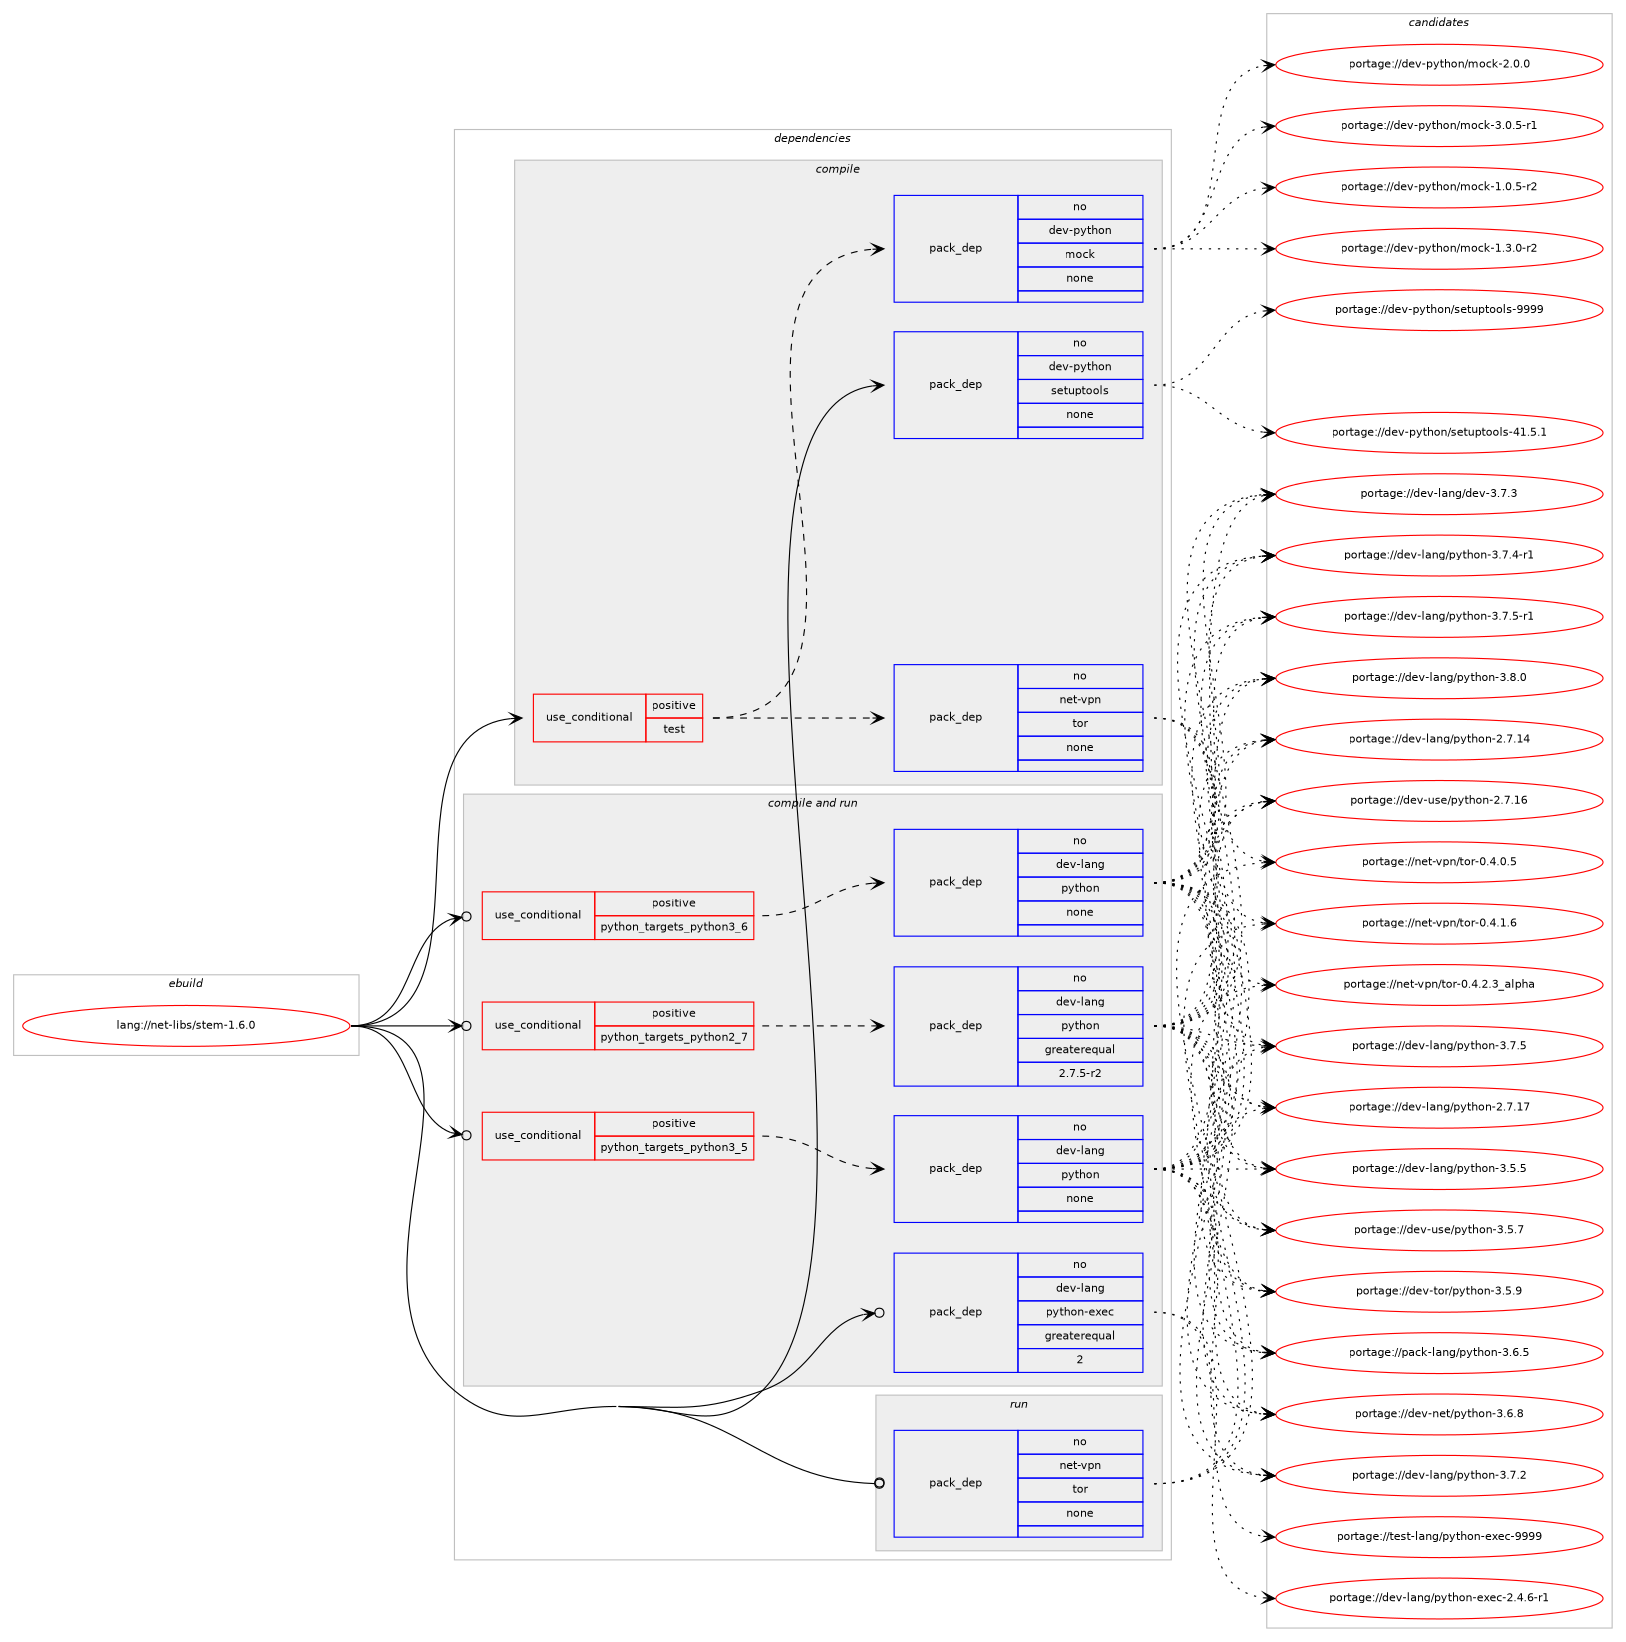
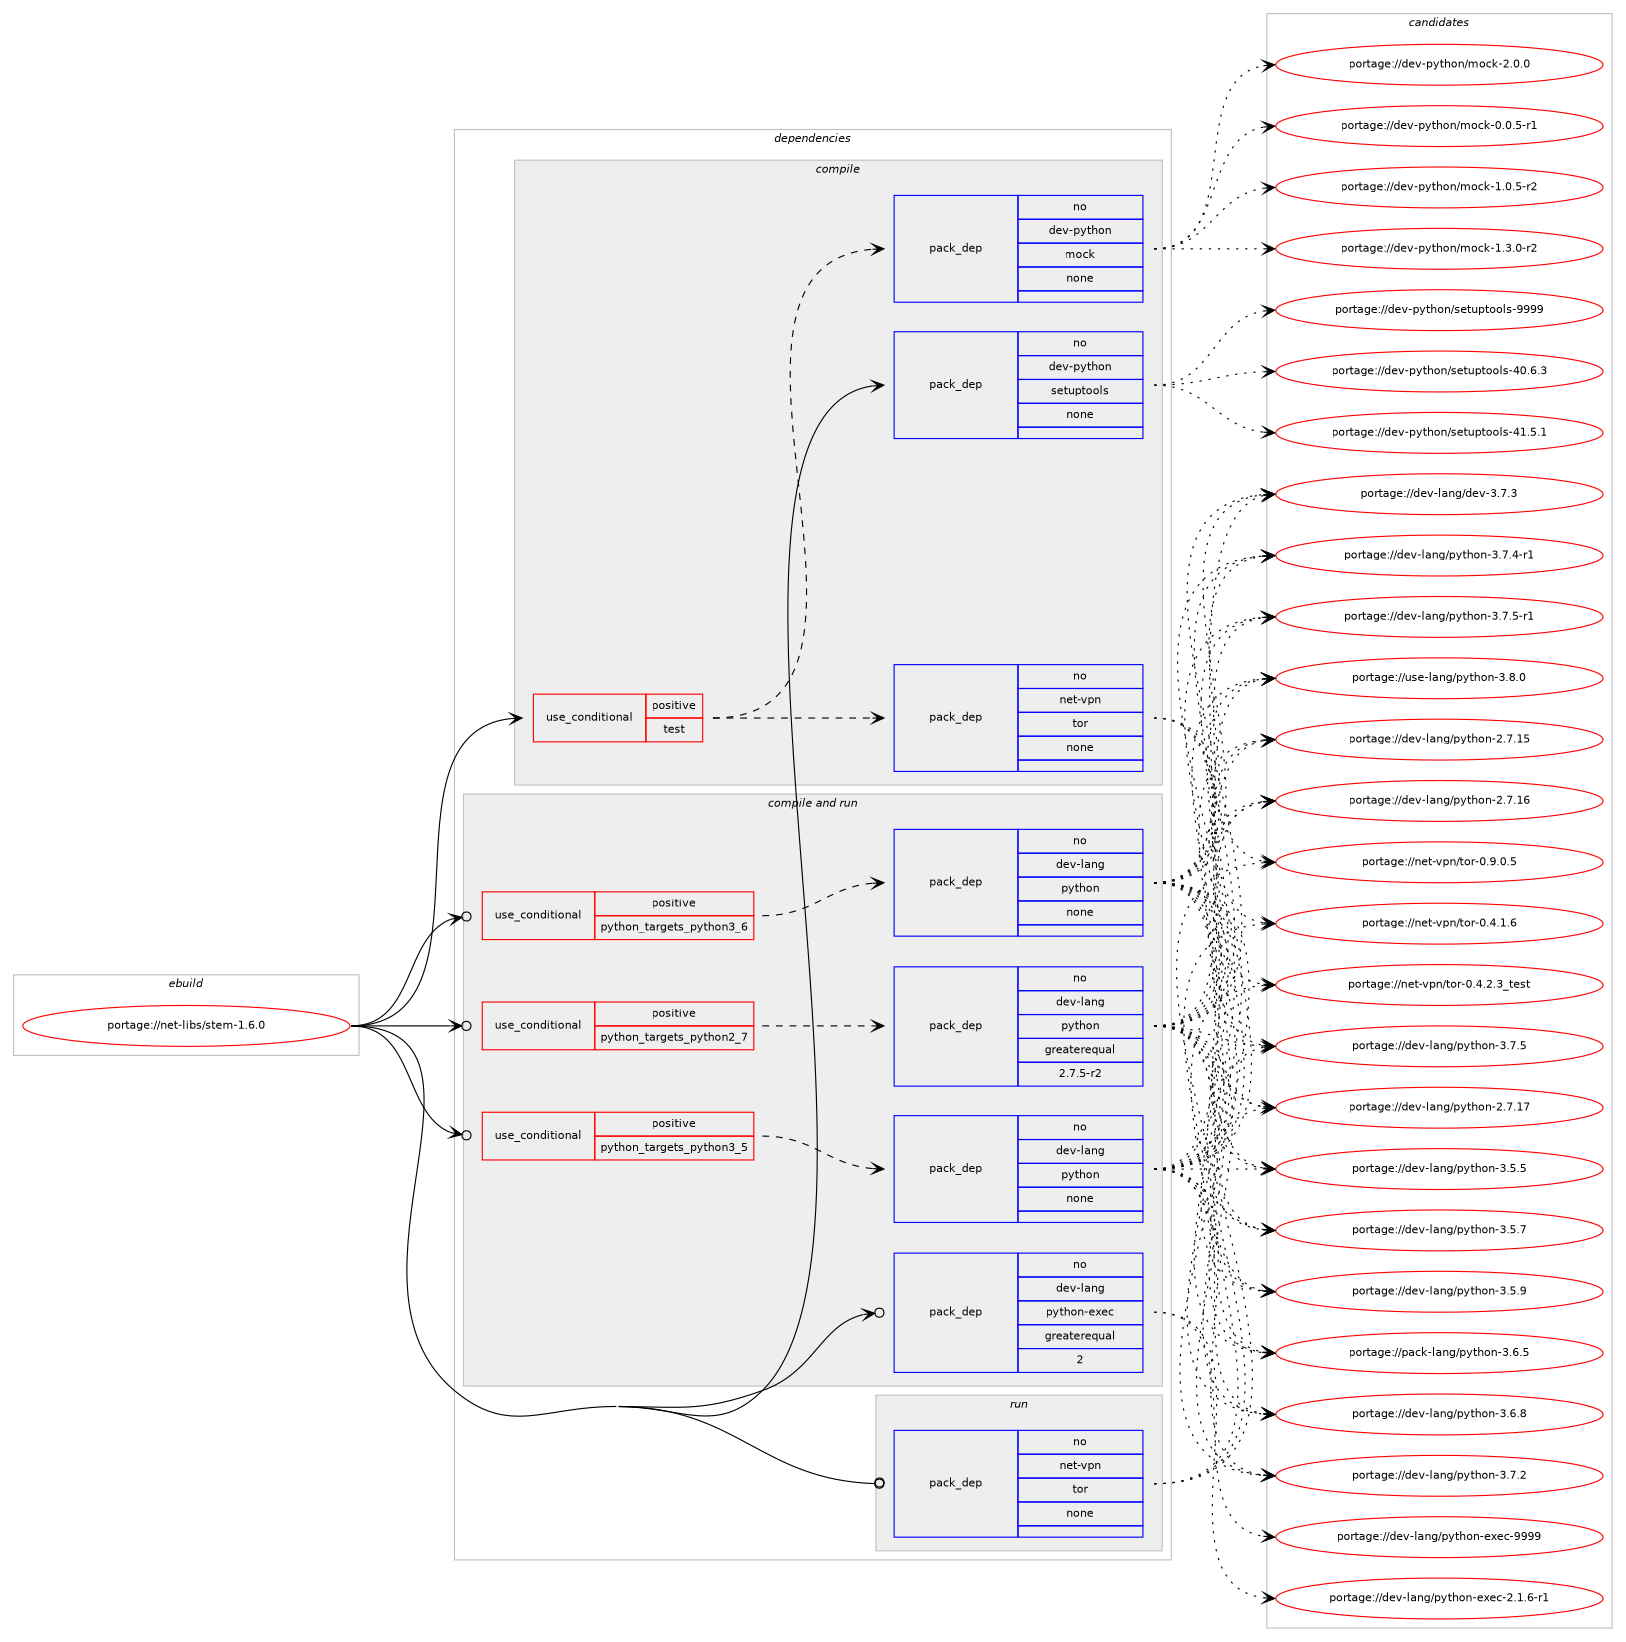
  digraph {
    compound=true
    concentrate=true
    fontname=Helvetica
    fontsize=10
    newrank=true
    rankdir=LR
    ranksep=1.5
    node [color=red fontname=Helvetica fontsize=10]
    edge [arrowhead=vee headport=w style=dotted tailport=e weight=100]
-   n1 [label="lang://net-libs/stem-1.6.0" width=4]
+   n1 [label="portage://net-libs/stem-1.6.0" width=4]
    n2 [color=blue label=<<TABLE BORDER="0" CELLBORDER="1" CELLSPACING="0" CELLPADDING="4" WIDTH="220"><TR><TD ROWSPAN="6" CELLPADDING="30">pack_dep</TD></TR><TR><TD WIDTH="110">no</TD></TR><TR><TD>dev-python</TD></TR><TR><TD>mock</TD></TR><TR><TD>none</TD></TR><TR><TD></TD></TR></TABLE>> shape=none]
    n3 [color=blue label=<<TABLE BORDER="0" CELLBORDER="1" CELLSPACING="0" CELLPADDING="4" WIDTH="220"><TR><TD ROWSPAN="6" CELLPADDING="30">pack_dep</TD></TR><TR><TD WIDTH="110">no</TD></TR><TR><TD>net-vpn</TD></TR><TR><TD>tor</TD></TR><TR><TD>none</TD></TR><TR><TD></TD></TR></TABLE>> shape=none]
    n4 [label=<<TABLE BORDER="0" CELLBORDER="1" CELLSPACING="0" CELLPADDING="4"><TR><TD ROWSPAN="3" CELLPADDING="10">use_conditional</TD></TR><TR><TD>positive</TD></TR><TR><TD>test</TD></TR></TABLE>> shape=none]
    n5 [color=blue label=<<TABLE BORDER="0" CELLBORDER="1" CELLSPACING="0" CELLPADDING="4" WIDTH="220"><TR><TD ROWSPAN="6" CELLPADDING="30">pack_dep</TD></TR><TR><TD WIDTH="110">no</TD></TR><TR><TD>dev-python</TD></TR><TR><TD>setuptools</TD></TR><TR><TD>none</TD></TR><TR><TD></TD></TR></TABLE>> shape=none]
    n6 [color=blue label=<<TABLE BORDER="0" CELLBORDER="1" CELLSPACING="0" CELLPADDING="4" WIDTH="220"><TR><TD ROWSPAN="6" CELLPADDING="30">pack_dep</TD></TR><TR><TD WIDTH="110">no</TD></TR><TR><TD>dev-lang</TD></TR><TR><TD>python</TD></TR><TR><TD>greaterequal</TD></TR><TR><TD>2.7.5-r2</TD></TR></TABLE>> shape=none]
    n7 [label=<<TABLE BORDER="0" CELLBORDER="1" CELLSPACING="0" CELLPADDING="4"><TR><TD ROWSPAN="3" CELLPADDING="10">use_conditional</TD></TR><TR><TD>positive</TD></TR><TR><TD>python_targets_python2_7</TD></TR></TABLE>> shape=none]
    n8 [color=blue label=<<TABLE BORDER="0" CELLBORDER="1" CELLSPACING="0" CELLPADDING="4" WIDTH="220"><TR><TD ROWSPAN="6" CELLPADDING="30">pack_dep</TD></TR><TR><TD WIDTH="110">no</TD></TR><TR><TD>dev-lang</TD></TR><TR><TD>python</TD></TR><TR><TD>none</TD></TR><TR><TD></TD></TR></TABLE>> shape=none]
    n9 [label=<<TABLE BORDER="0" CELLBORDER="1" CELLSPACING="0" CELLPADDING="4"><TR><TD ROWSPAN="3" CELLPADDING="10">use_conditional</TD></TR><TR><TD>positive</TD></TR><TR><TD>python_targets_python3_5</TD></TR></TABLE>> shape=none]
    n10 [color=blue label=<<TABLE BORDER="0" CELLBORDER="1" CELLSPACING="0" CELLPADDING="4" WIDTH="220"><TR><TD ROWSPAN="6" CELLPADDING="30">pack_dep</TD></TR><TR><TD WIDTH="110">no</TD></TR><TR><TD>dev-lang</TD></TR><TR><TD>python</TD></TR><TR><TD>none</TD></TR><TR><TD></TD></TR></TABLE>> shape=none]
    n11 [label=<<TABLE BORDER="0" CELLBORDER="1" CELLSPACING="0" CELLPADDING="4"><TR><TD ROWSPAN="3" CELLPADDING="10">use_conditional</TD></TR><TR><TD>positive</TD></TR><TR><TD>python_targets_python3_6</TD></TR></TABLE>> shape=none]
    n12 [color=blue label=<<TABLE BORDER="0" CELLBORDER="1" CELLSPACING="0" CELLPADDING="4" WIDTH="220"><TR><TD ROWSPAN="6" CELLPADDING="30">pack_dep</TD></TR><TR><TD WIDTH="110">no</TD></TR><TR><TD>dev-lang</TD></TR><TR><TD>python-exec</TD></TR><TR><TD>greaterequal</TD></TR><TR><TD>2</TD></TR></TABLE>> shape=none]
    n13 [color=blue label=<<TABLE BORDER="0" CELLBORDER="1" CELLSPACING="0" CELLPADDING="4" WIDTH="220"><TR><TD ROWSPAN="6" CELLPADDING="30">pack_dep</TD></TR><TR><TD WIDTH="110">no</TD></TR><TR><TD>net-vpn</TD></TR><TR><TD>tor</TD></TR><TR><TD>none</TD></TR><TR><TD></TD></TR></TABLE>> shape=none]
    n14 [label="portage://dev-python/mock-1.0.5-r2" width=4]
    n15 [label="portage://dev-python/mock-1.3.0-r2" width=4]
    n16 [label="portage://dev-python/mock-2.0.0" width=4]
-   n17 [label="portage://dev-python/mock-3.0.5-r1" width=4]
-   n18 [label="portage://net-vpn/tor-0.4.0.5" width=4]
+   n17 [label="portage://dev-python/mock-0.0.5-r1" width=4]
+   n18 [label="portage://net-vpn/tor-0.9.0.5" width=4]
    n19 [label="portage://net-vpn/tor-0.4.1.6" width=4]
-   n20 [label="portage://net-vpn/tor-0.4.2.3_alpha" width=4]
+   n20 [label="portage://net-vpn/tor-0.4.2.3_test" width=4]
+   n21 [label="portage://dev-python/setuptools-40.6.3" width=4]
    n22 [label="portage://dev-python/setuptools-41.5.1" width=4]
    n23 [label="portage://dev-python/setuptools-9999" width=4]
-   n24 [label="portage://dev-lang/python-2.7.14" width=4]
-   n25 [label="portage://dev-use/python-2.7.16" width=4]
+   n24 [label="portage://dev-lang/python-2.7.15" width=4]
+   n25 [label="portage://dev-lang/python-2.7.16" width=4]
    n26 [label="portage://dev-lang/python-2.7.17" width=4]
    n27 [label="portage://dev-lang/python-3.5.5" width=4]
-   n28 [label="portage://dev-use/python-3.5.7" width=4]
-   n29 [label="portage://dev-tor/python-3.5.9" width=4]
+   n28 [label="portage://dev-lang/python-3.5.7" width=4]
+   n29 [label="portage://dev-lang/python-3.5.9" width=4]
    n30 [label="portage://pack-lang/python-3.6.5" width=4]
-   n31 [label="portage://dev-net/python-3.6.8" width=4]
+   n31 [label="portage://dev-lang/python-3.6.8" width=4]
    n32 [label="portage://dev-lang/python-3.7.2" width=4]
    n33 [label="portage://dev-lang/dev-3.7.3" width=4]
    n34 [label="portage://dev-lang/python-3.7.4-r1" width=4]
    n35 [label="portage://dev-lang/python-3.7.5" width=4]
    n36 [label="portage://dev-lang/python-3.7.5-r1" width=4]
-   n37 [label="portage://dev-lang/python-3.8.0" width=4]
-   n38 [label="portage://dev-lang/python-exec-2.4.6-r1" width=4]
-   n39 [label="portage://test-lang/python-exec-9999" width=4]
+   n37 [label="portage://use-lang/python-3.8.0" width=4]
+   n38 [label="portage://dev-lang/python-exec-2.1.6-r1" width=4]
+   n39 [label="portage://dev-lang/python-exec-9999" width=4]
    subgraph cluster_1 {
      color=gray
      label=<<i>ebuild</i>>
      rank=same
      n1
    }
    subgraph cluster_2 {
      color=gray
      label=<<i>dependencies</i>>
      subgraph cluster_3 {
        color=gray
        fillcolor="#eeeeee"
        label=<<i>compile</i>>
        style=filled
        subgraph sub_4 {
          color=gray
          fillcolor="#eeeeee"
          label=<<i>compile</i>>
          style=filled
          n4
          subgraph sub_5 {
            color=gray
            fillcolor="#eeeeee"
            label=<<i>compile</i>>
            style=filled
            n2
          }
          subgraph sub_6 {
            color=gray
            fillcolor="#eeeeee"
            label=<<i>compile</i>>
            style=filled
            n3
          }
        }
        subgraph sub_7 {
          color=gray
          fillcolor="#eeeeee"
          label=<<i>compile</i>>
          style=filled
          n5
        }
      }
      subgraph cluster_8 {
        color=gray
        fillcolor="#eeeeee"
        label=<<i>compile and run</i>>
        style=filled
        subgraph sub_9 {
          color=gray
          fillcolor="#eeeeee"
          label=<<i>compile and run</i>>
          style=filled
          n7
          subgraph sub_10 {
            color=gray
            fillcolor="#eeeeee"
            label=<<i>compile and run</i>>
            style=filled
            n6
          }
        }
        subgraph sub_11 {
          color=gray
          fillcolor="#eeeeee"
          label=<<i>compile and run</i>>
          style=filled
          n9
          subgraph sub_12 {
            color=gray
            fillcolor="#eeeeee"
            label=<<i>compile and run</i>>
            style=filled
            n8
          }
        }
        subgraph sub_13 {
          color=gray
          fillcolor="#eeeeee"
          label=<<i>compile and run</i>>
          style=filled
          n11
          subgraph sub_14 {
            color=gray
            fillcolor="#eeeeee"
            label=<<i>compile and run</i>>
            style=filled
            n10
          }
        }
        subgraph sub_15 {
          color=gray
          fillcolor="#eeeeee"
          label=<<i>compile and run</i>>
          style=filled
          n12
        }
      }
      subgraph cluster_16 {
        color=gray
        fillcolor="#eeeeee"
        label=<<i>run</i>>
        style=filled
        subgraph sub_17 {
          color=gray
          fillcolor="#eeeeee"
          label=<<i>run</i>>
          style=filled
          n13
        }
      }
    }
    subgraph cluster_18 {
      color=gray
      label=<<i>candidates</i>>
      rank=same
      subgraph sub_19 {
        color=black
        label=<<i>candidates</i>>
        nodesep=1
        rank=same
        n14
        n15
        n16
        n17
      }
      subgraph sub_20 {
        color=black
        label=<<i>candidates</i>>
        nodesep=1
        rank=same
        n18
        n19
        n20
      }
      subgraph sub_21 {
        color=black
        label=<<i>candidates</i>>
        nodesep=1
        rank=same
+       n21
        n22
        n23
      }
      subgraph sub_22 {
        color=black
        label=<<i>candidates</i>>
        nodesep=1
        rank=same
        n24
        n25
        n26
        n27
        n28
        n29
        n30
        n31
        n32
        n33
        n34
        n35
        n36
        n37
      }
      subgraph sub_23 {
        color=black
        label=<<i>candidates</i>>
        nodesep=1
        rank=same
        n24
        n25
        n26
        n27
        n28
        n29
        n30
        n31
        n32
        n33
        n34
        n35
        n36
        n37
      }
      subgraph sub_24 {
        color=black
        label=<<i>candidates</i>>
        nodesep=1
        rank=same
        n24
        n25
        n26
        n27
        n28
        n29
        n30
        n31
        n32
        n33
        n34
        n35
        n36
        n37
      }
      subgraph sub_25 {
        color=black
        label=<<i>candidates</i>>
        nodesep=1
        rank=same
        n38
        n39
      }
      subgraph sub_26 {
        color=black
        label=<<i>candidates</i>>
        nodesep=1
        rank=same
        n18
        n19
        n20
      }
    }
    n1 -> n4 [style=solid weight=20]
    n1 -> n5 [style=solid weight=20]
    n1 -> n7 [arrowhead=odotvee style=solid weight=20]
    n1 -> n9 [arrowhead=odotvee style=solid weight=20]
    n1 -> n11 [arrowhead=odotvee style=solid weight=20]
    n1 -> n12 [arrowhead=odotvee style=solid weight=20]
    n1 -> n13 [arrowhead=odot style=solid weight=20]
    n2 -> n14
    n2 -> n15
    n2 -> n16
    n2 -> n17
    n3 -> n18
    n3 -> n19
    n3 -> n20
    n4 -> n2 [style=dashed weight=20]
    n4 -> n3 [style=dashed weight=20]
+   n5 -> n21
    n5 -> n22
    n5 -> n23
    n6 -> n24
    n6 -> n25
    n6 -> n26
    n6 -> n27
    n6 -> n28
    n6 -> n29
    n6 -> n30
    n6 -> n31
    n6 -> n32
    n6 -> n33
    n6 -> n34
    n6 -> n35
    n6 -> n36
    n6 -> n37
    n7 -> n6 [style=dashed weight=20]
    n8 -> n24
    n8 -> n25
    n8 -> n26
    n8 -> n27
    n8 -> n28
    n8 -> n29
    n8 -> n30
    n8 -> n31
    n8 -> n32
    n8 -> n33
    n8 -> n34
    n8 -> n35
    n8 -> n36
    n8 -> n37
    n9 -> n8 [style=dashed weight=20]
    n10 -> n24
    n10 -> n25
    n10 -> n26
    n10 -> n27
    n10 -> n28
    n10 -> n29
    n10 -> n30
    n10 -> n31
    n10 -> n32
    n10 -> n33
    n10 -> n34
    n10 -> n35
    n10 -> n36
    n10 -> n37
    n11 -> n10 [style=dashed weight=20]
    n12 -> n38
    n12 -> n39
    n13 -> n18
    n13 -> n19
    n13 -> n20
  }
